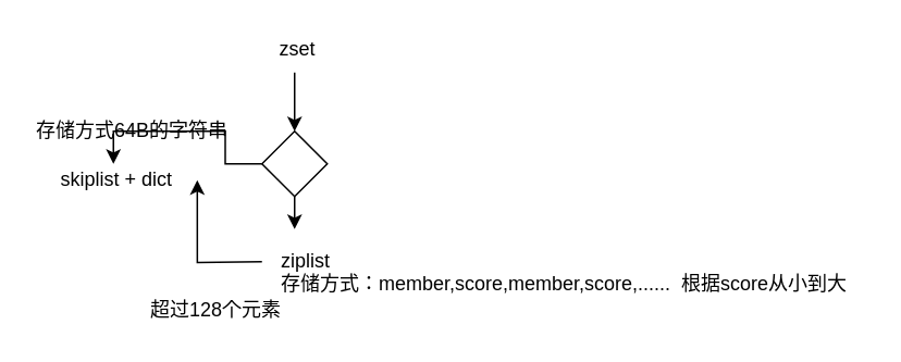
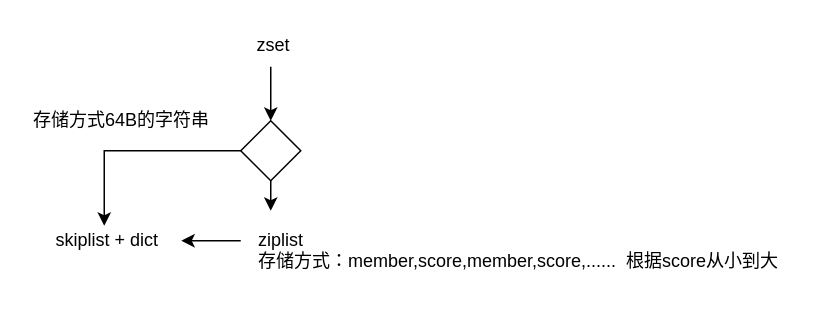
  <mxCell id="0" />
  <mxCell id="1" parent="0" />
  <mxCell id="2" style="edgeStyle=orthogonalEdgeStyle;rounded=0;orthogonalLoop=1;jettySize=auto;html=1;exitX=0;exitY=0.5;exitDx=0;exitDy=0;entryX=0.425;entryY=0;entryDx=0;entryDy=0;entryPerimeter=0;" parent="1" source="4" target="5" edge="1"><mxGeometry relative="1" as="geometry" /></mxCell>
  <mxCell id="3" style="edgeStyle=orthogonalEdgeStyle;rounded=0;orthogonalLoop=1;jettySize=auto;html=1;exitX=0.5;exitY=1;exitDx=0;exitDy=0;entryX=0.5;entryY=0;entryDx=0;entryDy=0;" parent="1" source="4" edge="1"><mxGeometry relative="1" as="geometry"><mxPoint x="180" y="140" as="targetPoint" /></mxGeometry></mxCell>
  <mxCell id="4" value="" style="rhombus;whiteSpace=wrap;html=1;" parent="1" vertex="1"><mxGeometry x="160" y="80" width="40" height="40" as="geometry" /></mxCell>
- <mxCell id="5" value="skiplist + dict" style="text;html=1;resizable=0;points=[];autosize=1;align=left;verticalAlign=top;spacingTop=-4;" parent="1" vertex="1"><mxGeometry x="35" y="100" width="80" height="20" as="geometry" /></mxCell>
+ <mxCell id="5" value="skiplist + dict" style="text;html=1;resizable=0;points=[];autosize=1;align=left;verticalAlign=top;spacingTop=-4;" parent="1" vertex="1"><mxGeometry x="35" y="150" width="80" height="20" as="geometry" /></mxCell>
  <mxCell id="6" value="ziplist&lt;br&gt;存储方式：member,score,member,score,......&amp;nbsp; 根据score从小到大" style="text;html=1;resizable=0;points=[];autosize=1;align=left;verticalAlign=top;spacingTop=-4;" parent="1" vertex="1"><mxGeometry x="170" y="150" width="360" height="30" as="geometry" /></mxCell>
  <mxCell id="7" value="" style="endArrow=classic;html=1;exitX=0.45;exitY=1.2;exitDx=0;exitDy=0;exitPerimeter=0;entryX=0.5;entryY=0;entryDx=0;entryDy=0;" parent="1" target="4" edge="1"><mxGeometry width="50" height="50" relative="1" as="geometry"><mxPoint x="180" y="44" as="sourcePoint" /><mxPoint x="370" y="10" as="targetPoint" /></mxGeometry></mxCell>
  <mxCell id="8" value="zset" style="text;html=1;resizable=0;points=[];autosize=1;align=left;verticalAlign=top;spacingTop=-4;" parent="1" vertex="1"><mxGeometry x="169" y="20" width="40" height="20" as="geometry" /></mxCell>
  <mxCell id="9" style="edgeStyle=orthogonalEdgeStyle;rounded=0;orthogonalLoop=1;jettySize=auto;html=1;exitX=0;exitY=0.5;exitDx=0;exitDy=0;entryX=1.067;entryY=0.5;entryDx=0;entryDy=0;entryPerimeter=0;" parent="1" target="5" edge="1"><mxGeometry relative="1" as="geometry"><mxPoint x="160" y="160" as="sourcePoint" /></mxGeometry></mxCell>
- <mxCell id="10" value="超过128个元素" style="text;html=1;resizable=0;points=[];autosize=1;align=left;verticalAlign=top;spacingTop=-4;" parent="1" vertex="1"><mxGeometry x="90" y="180" width="100" height="20" as="geometry" /></mxCell>
  <mxCell id="11" value="存储方式64B的字符串" style="text;html=1;resizable=0;points=[];autosize=1;align=left;verticalAlign=top;spacingTop=-4;" vertex="1" parent="1"><mxGeometry x="20" y="70" width="130" height="20" as="geometry" /></mxCell>
